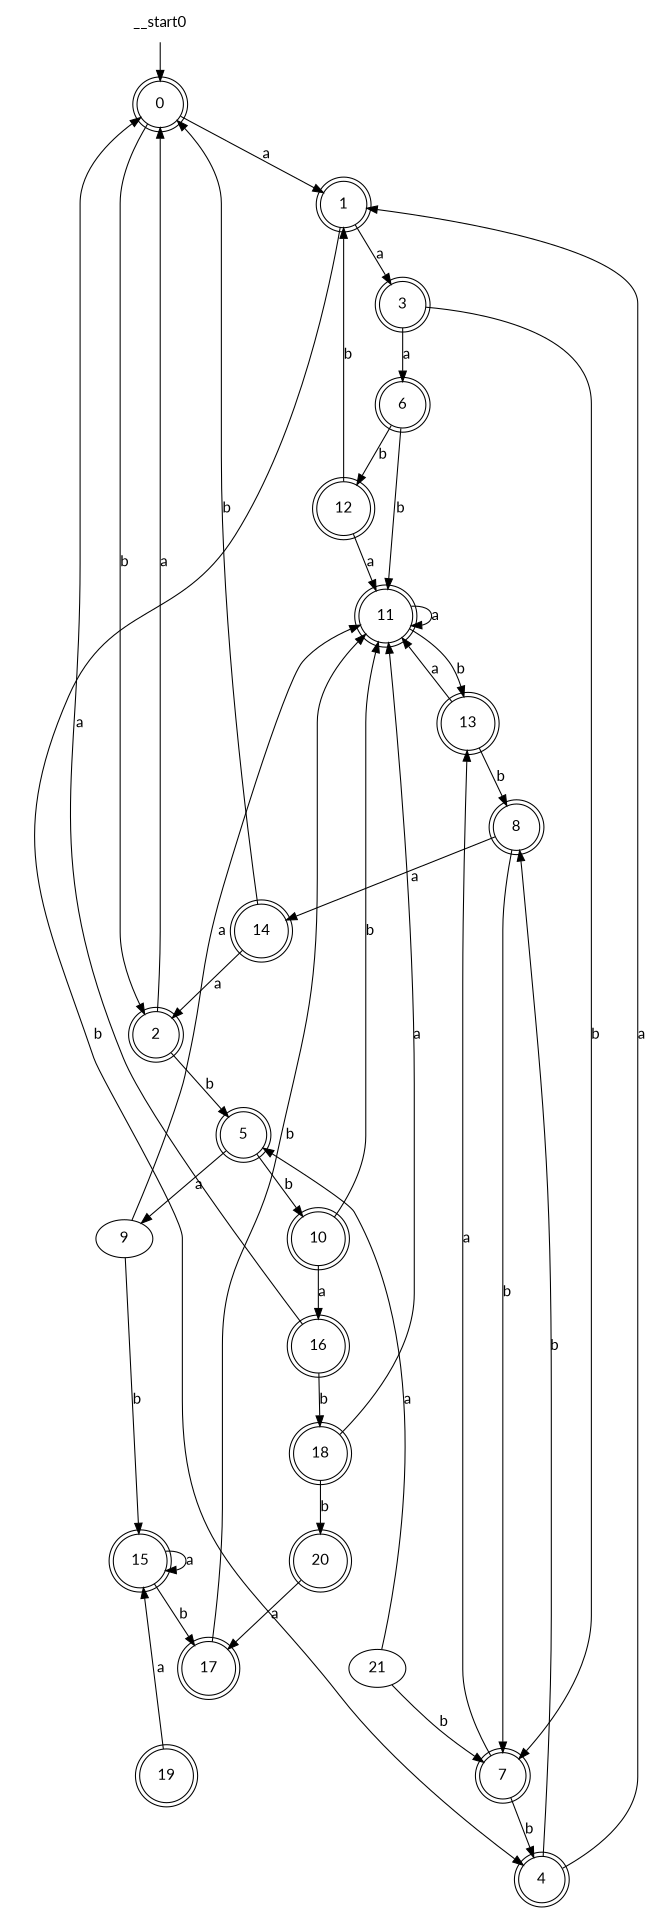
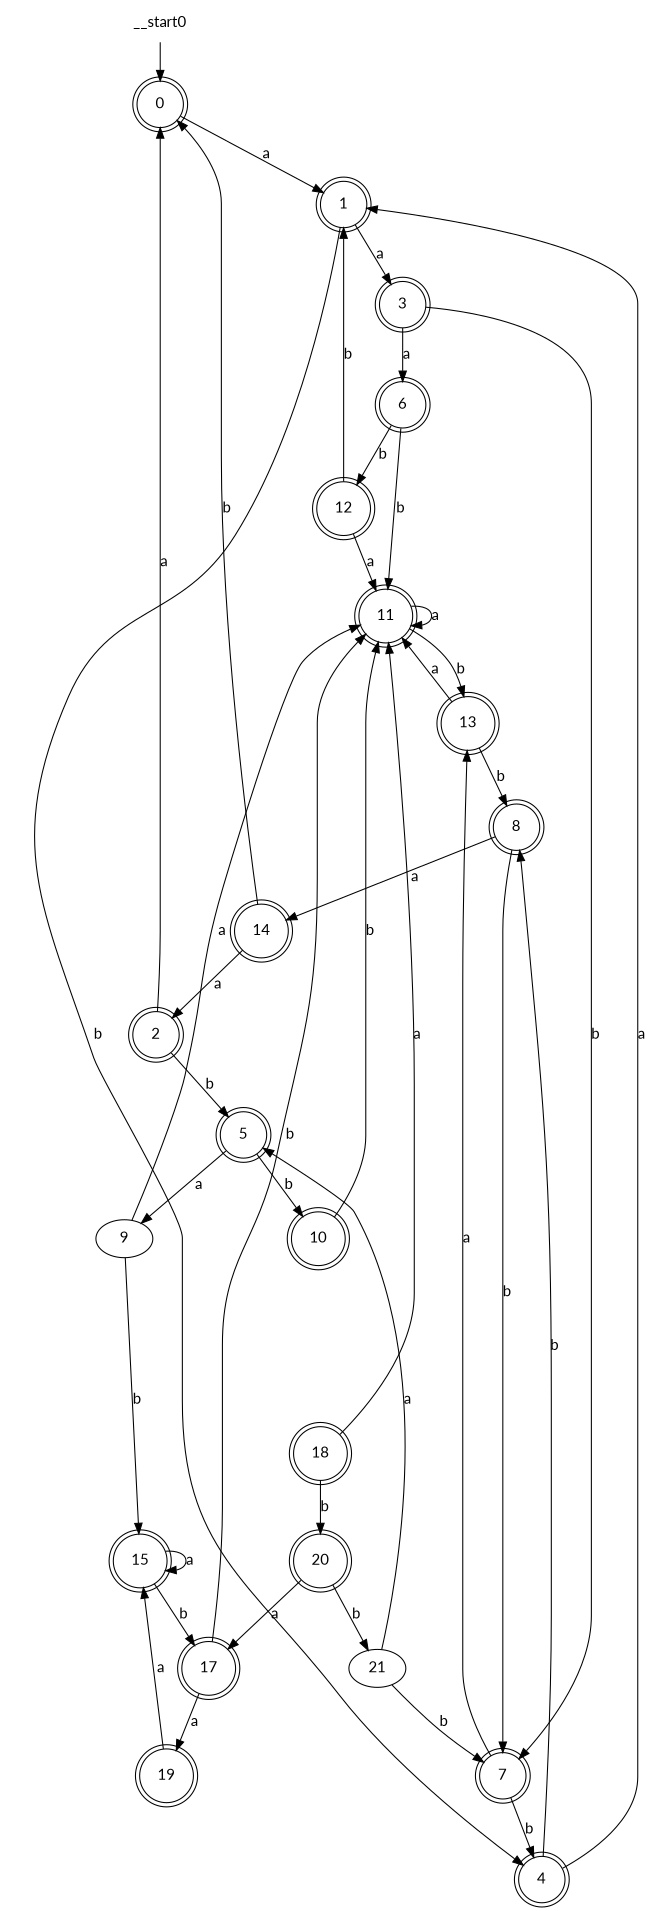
  digraph {
    fontname=Lato
    node [fontname=Lato shape=doublecircle]
    edge [fontname=Lato]
    __start0 [shape=none]
    0
    1
    2
    3
    4
    5
    6
    7
    8
    9 [shape=""]
    10
    11
    12
    13
    14
    15
-   16
    17
    18
    19
    20
    21 [shape=""]
    __start0 -> 0
    0 -> 1 [label=a]
-   0 -> 2 [label=b]
    1 -> 3 [label=a]
    1 -> 4 [label=b]
    2 -> 0 [label=a]
    2 -> 5 [label=b]
    3 -> 6 [label=a]
    3 -> 7 [label=b]
    4 -> 1 [label=a]
    4 -> 8 [label=b]
    5 -> 9 [label=a]
    5 -> 10 [label=b]
    6 -> 11 [label=b]
    6 -> 12 [label=b]
    7 -> 4 [label=b]
    7 -> 13 [label=a]
    8 -> 7 [label=b]
    8 -> 14 [label=a]
    9 -> 11 [label=a]
    9 -> 15 [label=b]
    10 -> 11 [label=b]
-   10 -> 16 [label=a]
    11 -> 11 [label=a]
    11 -> 13 [label=b]
    12 -> 1 [label=b]
    12 -> 11 [label=a]
    13 -> 8 [label=b]
    13 -> 11 [label=a]
    14 -> 0 [label=b]
    14 -> 2 [label=a]
    15 -> 15 [label=a]
    15 -> 17 [label=b]
-   16 -> 0 [label=a]
-   16 -> 18 [label=b]
    17 -> 11 [label=b]
+   17 -> 19 [label=a]
    18 -> 11 [label=a]
    18 -> 20 [label=b]
    19 -> 15 [label=a]
    20 -> 17 [label=a]
+   20 -> 21 [label=b]
    21 -> 5 [label=a]
    21 -> 7 [label=b]
  }
